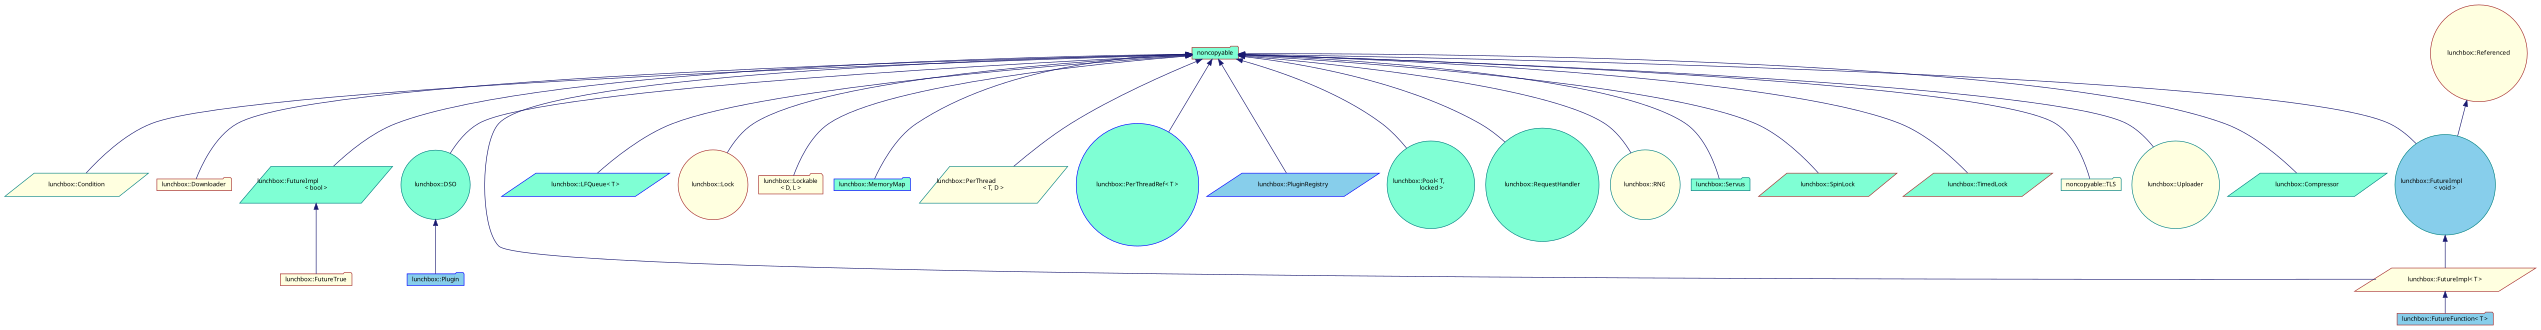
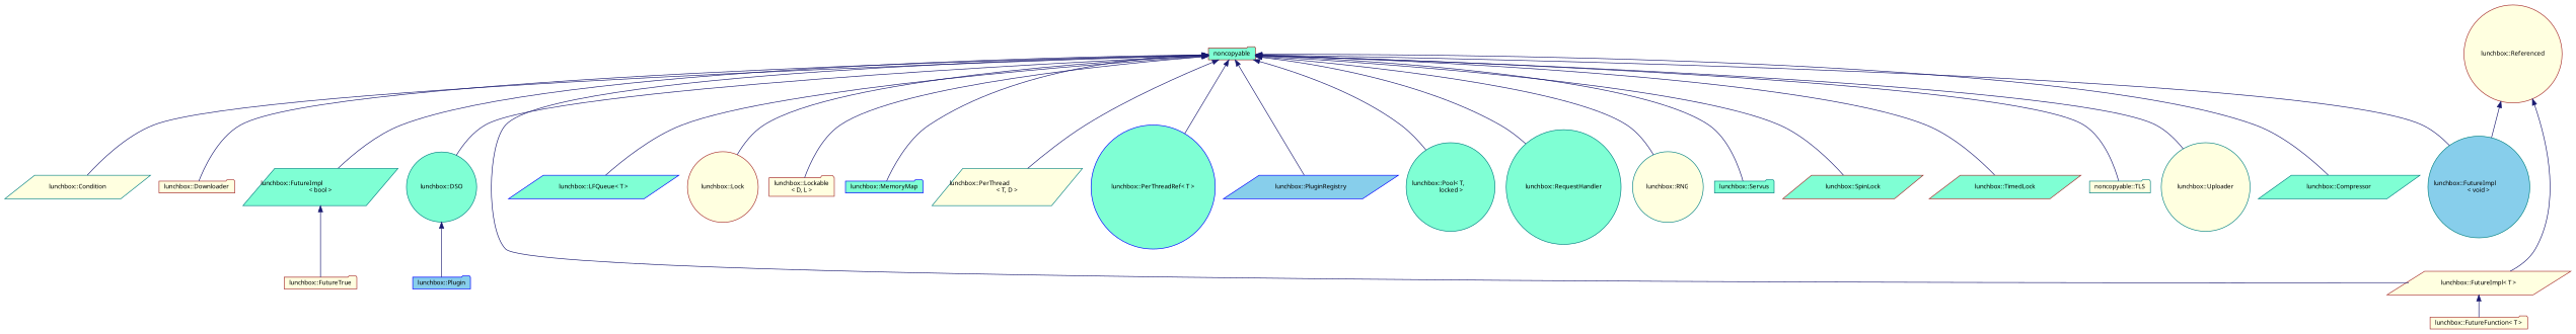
  digraph {
    rankdir=TB
    node [color=teal fillcolor=aquamarine fontname=Sans fontsize=10 shape=folder style=filled]
    edge [color=midnightblue dir=back fontname=Sans fontsize=10 labelfontname=Sans labelfontsize=10 style=solid]
    n1 [color=brown height=0.2 label=noncopyable width=0.4]
    n2 [height=0.2 label="lunchbox::FutureImpl\l\< bool \>" shape=parallelogram width=0.4]
    n3 [fillcolor=skyblue height=0.2 label="lunchbox::FutureImpl\l\< void \>" shape=circle width=0.4]
    n4 [height=0.2 label="lunchbox::Compressor" shape=parallelogram width=0.4]
    n5 [fillcolor=lightyellow height=0.2 label="lunchbox::Condition" shape=parallelogram width=0.4]
    n6 [color=brown fillcolor=lightyellow height=0.2 label="lunchbox::Downloader" width=0.4]
    n7 [height=0.2 label="lunchbox::DSO" shape=circle width=0.4]
    n8 [color=brown fillcolor=lightyellow height=0.2 label="lunchbox::FutureImpl\< T \>" shape=parallelogram width=0.4]
    n9 [color=blue height=0.2 label="lunchbox::LFQueue\< T \>" shape=parallelogram width=0.4]
    n10 [color=brown fillcolor=lightyellow height=0.2 label="lunchbox::Lock" shape=circle width=0.4]
    n11 [color=brown fillcolor=lightyellow height=0.2 label="lunchbox::Lockable\l\< D, L \>" width=0.4]
    n12 [color=blue height=0.2 label="lunchbox::MemoryMap" width=0.4]
    n13 [fillcolor=lightyellow height=0.2 label="lunchbox::PerThread\l\< T, D \>" shape=parallelogram width=0.4]
    n14 [color=blue height=0.2 label="lunchbox::PerThreadRef\< T \>" shape=circle width=0.4]
    n15 [color=blue fillcolor=skyblue height=0.2 label="lunchbox::PluginRegistry" shape=parallelogram width=0.4]
    n16 [height=0.2 label="lunchbox::Pool\< T,\l locked \>" shape=circle width=0.4]
    n17 [height=0.2 label="lunchbox::RequestHandler" shape=circle width=0.4]
    n18 [fillcolor=lightyellow height=0.2 label="lunchbox::RNG" shape=circle width=0.4]
    n19 [height=0.2 label="lunchbox::Servus" width=0.4]
    n20 [color=brown height=0.2 label="lunchbox::SpinLock" shape=parallelogram width=0.4]
    n21 [color=brown height=0.2 label="lunchbox::TimedLock" shape=parallelogram width=0.4]
    n22 [fillcolor=lightyellow height=0.2 label="noncopyable::TLS" width=0.4]
    n23 [fillcolor=lightyellow height=0.2 label="lunchbox::Uploader" shape=circle width=0.4]
    n24 [color=brown fillcolor=lightyellow height=0.2 label="lunchbox::FutureTrue" width=0.4]
    n25 [color=blue fillcolor=skyblue height=0.2 label="lunchbox::Plugin" width=0.4]
-   n26 [color=brown fillcolor=skyblue height=0.2 label="lunchbox::FutureFunction\< T \>" width=0.4]
+   n26 [color=brown fillcolor=lightyellow height=0.2 label="lunchbox::FutureFunction\< T \>" width=0.4]
    n27 [color=brown fillcolor=lightyellow height=0.2 label="lunchbox::Referenced" shape=circle width=0.4]
    n1 -> n2
    n1 -> n3
    n1 -> n4
    n1 -> n5
    n1 -> n6
    n1 -> n7
    n1 -> n8
    n1 -> n9
    n1 -> n10
    n1 -> n11
    n1 -> n12
    n1 -> n13
    n1 -> n14
    n1 -> n15
    n1 -> n16
    n1 -> n17
    n1 -> n18
    n1 -> n19
    n1 -> n20
    n1 -> n21
    n1 -> n22
    n1 -> n23
    n2 -> n24
    n7 -> n25
    n8 -> n26
    n27 -> n3
-   n3 -> n8
+   n27 -> n8
  }
